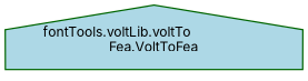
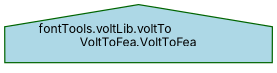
  digraph {
    rankdir=LR
    fontname=Inter
-   n1 [color=darkgreen fillcolor=lightblue fontname=Inter fontsize=10 height=0.2 label="fontTools.voltLib.voltTo\lFea.VoltToFea" shape=house style=filled width=0.4]
+   n1 [color=darkgreen fillcolor=lightblue fontname=Inter fontsize=10 height=0.2 label="fontTools.voltLib.voltTo\lVoltToFea.VoltToFea" shape=house style=filled width=0.4]
  }
